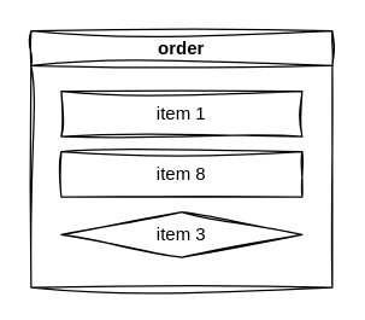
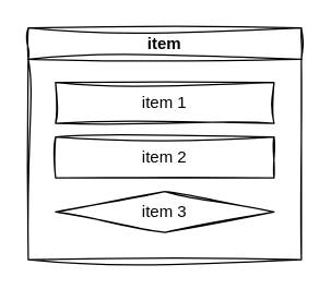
  <mxCell id="0" />
  <mxCell id="1" parent="0" />
- <mxCell id="2" value="order" style="swimlane;whiteSpace=wrap;html=1;sketch=1;curveFitting=1;jiggle=2;" parent="1" vertex="1"><mxGeometry x="20" y="20" width="200" height="170" as="geometry" /></mxCell>
+ <mxCell id="2" value="item" style="swimlane;whiteSpace=wrap;html=1;sketch=1;curveFitting=1;jiggle=2;" parent="1" vertex="1"><mxGeometry x="20" y="20" width="200" height="170" as="geometry" /></mxCell>
  <mxCell id="3" value="item 1" style="rounded=0;whiteSpace=wrap;html=1;sketch=1;curveFitting=1;jiggle=2;" parent="2" vertex="1"><mxGeometry x="20" y="40" width="160" height="30" as="geometry" /></mxCell>
- <mxCell id="4" value="item 8" style="rounded=0;whiteSpace=wrap;html=1;sketch=1;curveFitting=1;jiggle=2;" parent="2" vertex="1"><mxGeometry x="20" y="80" width="160" height="30" as="geometry" /></mxCell>
+ <mxCell id="4" value="item 2" style="rounded=0;whiteSpace=wrap;html=1;sketch=1;curveFitting=1;jiggle=2;" parent="2" vertex="1"><mxGeometry x="20" y="80" width="160" height="30" as="geometry" /></mxCell>
  <mxCell id="5" value="item 3" style="rhombus;whiteSpace=wrap;html=1;sketch=1;curveFitting=1;jiggle=2;" parent="2" vertex="1"><mxGeometry x="20" y="120" width="160" height="30" as="geometry" /></mxCell>
